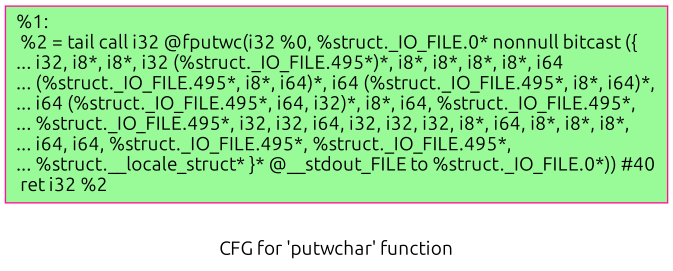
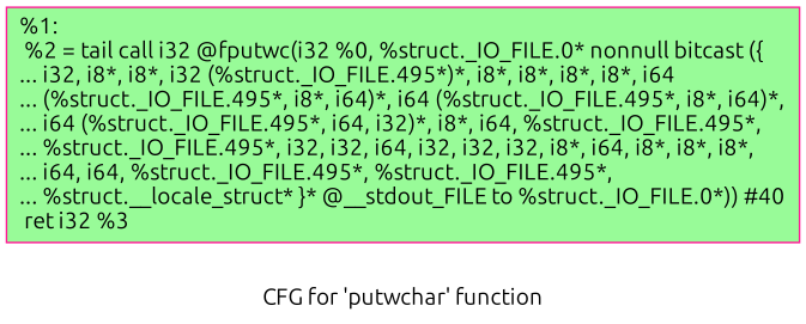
  digraph {
    label="CFG for 'putwchar' function"
    fontname=Ubuntu
-   n1 [label="{%1:\l  %2 = tail call i32 @fputwc(i32 %0, %struct._IO_FILE.0* nonnull bitcast (\{\l... i32, i8*, i8*, i32 (%struct._IO_FILE.495*)*, i8*, i8*, i8*, i8*, i64\l... (%struct._IO_FILE.495*, i8*, i64)*, i64 (%struct._IO_FILE.495*, i8*, i64)*,\l... i64 (%struct._IO_FILE.495*, i64, i32)*, i8*, i64, %struct._IO_FILE.495*,\l... %struct._IO_FILE.495*, i32, i32, i64, i32, i32, i32, i8*, i64, i8*, i8*, i8*,\l... i64, i64, %struct._IO_FILE.495*, %struct._IO_FILE.495*,\l... %struct.__locale_struct* \}* @__stdout_FILE to %struct._IO_FILE.0*)) #40\l  ret i32 %2\l}" shape=record style=filled fillcolor=palegreen color=deeppink fontname=Ubuntu]
+   n1 [label="{%1:\l  %2 = tail call i32 @fputwc(i32 %0, %struct._IO_FILE.0* nonnull bitcast (\{\l... i32, i8*, i8*, i32 (%struct._IO_FILE.495*)*, i8*, i8*, i8*, i8*, i64\l... (%struct._IO_FILE.495*, i8*, i64)*, i64 (%struct._IO_FILE.495*, i8*, i64)*,\l... i64 (%struct._IO_FILE.495*, i64, i32)*, i8*, i64, %struct._IO_FILE.495*,\l... %struct._IO_FILE.495*, i32, i32, i64, i32, i32, i32, i8*, i64, i8*, i8*, i8*,\l... i64, i64, %struct._IO_FILE.495*, %struct._IO_FILE.495*,\l... %struct.__locale_struct* \}* @__stdout_FILE to %struct._IO_FILE.0*)) #40\l  ret i32 %3\l}" shape=record style=filled fillcolor=palegreen color=deeppink fontname=Ubuntu]
  }
